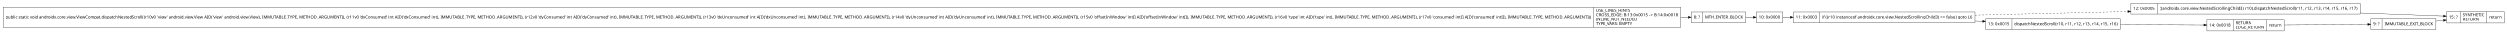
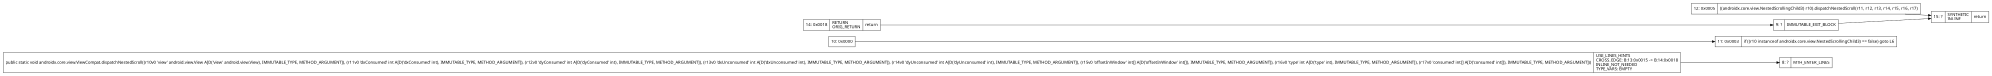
  digraph {
    fontname="Noto Sans"
    rankdir=LR
    node [fontname="Noto Sans" shape=record]
    edge [fontname="Noto Sans"]
-   n1 [label="{8\:\ ?|MTH_ENTER_BLOCK\l}"]
+   n1 [label="{8\:\ ?|MTH_ENTER_LINES\l}"]
    n2 [label="{10\:\ 0x0000}"]
    n3 [label="{11\:\ 0x0003|if ((r10 instanceof androidx.core.view.NestedScrollingChild3) == false) goto L6\l}"]
    n4 [label="{12\:\ 0x0005|((androidx.core.view.NestedScrollingChild3) r10).dispatchNestedScroll(r11, r12, r13, r14, r15, r16, r17)\l}"]
-   n5 [label="{13\:\ 0x0015|dispatchNestedScroll(r10, r11, r12, r13, r14, r15, r16)\l}"]
-   n6 [label="{15\:\ ?|SYNTHETIC\lRETURN\l|return\l}"]
-   n7 [label="{14\:\ 0x0018|RETURN\lEDGE_RETURN\l|return\l}"]
+   n6 [label="{15\:\ ?|SYNTHETIC\lINLINE\l|return\l}"]
+   n7 [label="{14\:\ 0x0018|RETURN\lORIG_RETURN\l|return\l}"]
    n8 [label="{9\:\ ?|IMMUTABLE_EXIT_BLOCK\l}"]
    n9 [label="{public static void androidx.core.view.ViewCompat.dispatchNestedScroll((r10v0 'view' android.view.View A[D('view' android.view.View), IMMUTABLE_TYPE, METHOD_ARGUMENT]), (r11v0 'dxConsumed' int A[D('dxConsumed' int), IMMUTABLE_TYPE, METHOD_ARGUMENT]), (r12v0 'dyConsumed' int A[D('dyConsumed' int), IMMUTABLE_TYPE, METHOD_ARGUMENT]), (r13v0 'dxUnconsumed' int A[D('dxUnconsumed' int), IMMUTABLE_TYPE, METHOD_ARGUMENT]), (r14v0 'dyUnconsumed' int A[D('dyUnconsumed' int), IMMUTABLE_TYPE, METHOD_ARGUMENT]), (r15v0 'offsetInWindow' int[] A[D('offsetInWindow' int[]), IMMUTABLE_TYPE, METHOD_ARGUMENT]), (r16v0 'type' int A[D('type' int), IMMUTABLE_TYPE, METHOD_ARGUMENT]), (r17v0 'consumed' int[] A[D('consumed' int[]), IMMUTABLE_TYPE, METHOD_ARGUMENT]))  | USE_LINES_HINTS\lCROSS_EDGE: B:13:0x0015 \-\> B:14:0x0018\lINLINE_NOT_NEEDED\lTYPE_VARS: EMPTY\l}"]
-   n1 -> n2
    n2 -> n3
-   n3 -> n4 [style=dashed]
-   n3 -> n5
    n4 -> n6
-   n5 -> n7
    n7 -> n8
    n8 -> n6
    n9 -> n1
  }
